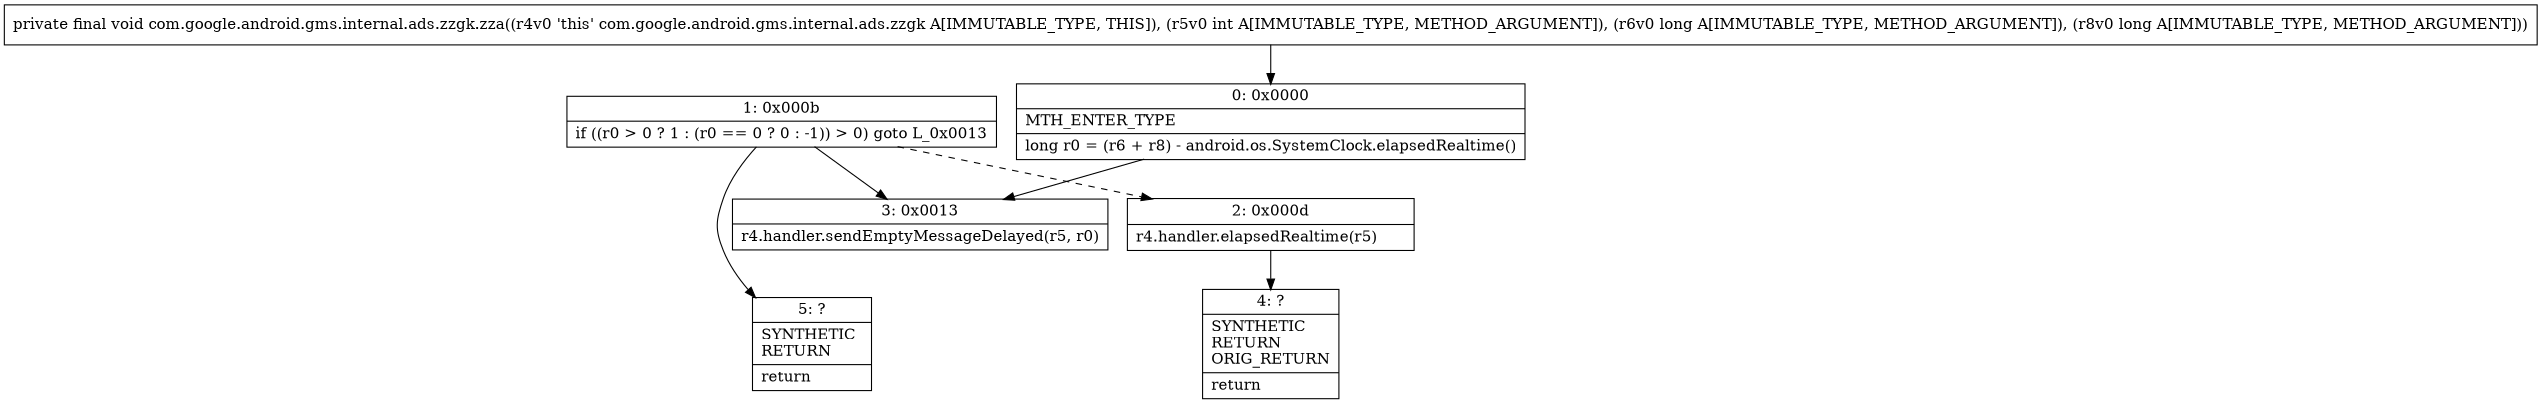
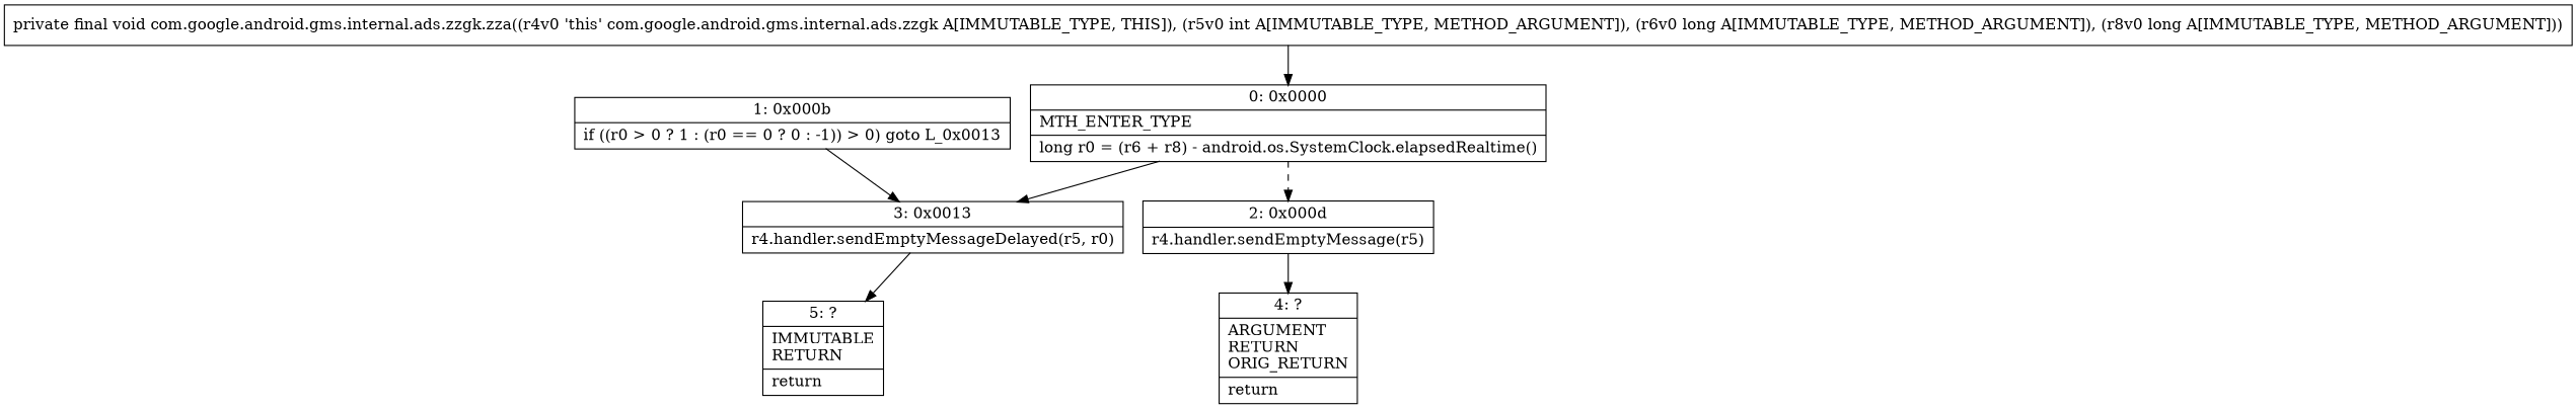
  digraph {
    node [shape=record]
    n1 [label="{0\:\ 0x0000|MTH_ENTER_TYPE\l|long r0 = (r6 + r8) \- android.os.SystemClock.elapsedRealtime()\l}"]
    n2 [label="{3\:\ 0x0013|r4.handler.sendEmptyMessageDelayed(r5, r0)\l}"]
    n3 [label="{1\:\ 0x000b|if ((r0 \> 0 ? 1 : (r0 == 0 ? 0 : \-1)) \> 0) goto L_0x0013\l}"]
-   n4 [label="{2\:\ 0x000d|r4.handler.elapsedRealtime(r5)\l}"]
-   n5 [label="{4\:\ ?|SYNTHETIC\lRETURN\lORIG_RETURN\l|return\l}"]
-   n6 [label="{5\:\ ?|SYNTHETIC\lRETURN\l|return\l}"]
+   n4 [label="{2\:\ 0x000d|r4.handler.sendEmptyMessage(r5)\l}"]
+   n5 [label="{4\:\ ?|ARGUMENT\lRETURN\lORIG_RETURN\l|return\l}"]
+   n6 [label="{5\:\ ?|IMMUTABLE\lRETURN\l|return\l}"]
    n7 [label="{private final void com.google.android.gms.internal.ads.zzgk.zza((r4v0 'this' com.google.android.gms.internal.ads.zzgk A[IMMUTABLE_TYPE, THIS]), (r5v0 int A[IMMUTABLE_TYPE, METHOD_ARGUMENT]), (r6v0 long A[IMMUTABLE_TYPE, METHOD_ARGUMENT]), (r8v0 long A[IMMUTABLE_TYPE, METHOD_ARGUMENT])) }"]
    n1 -> n2
-   n3 -> n6
+   n2 -> n6
    n3 -> n2
-   n3 -> n4 [style=dashed]
+   n1 -> n4 [style=dashed]
    n4 -> n5
    n7 -> n1
  }
